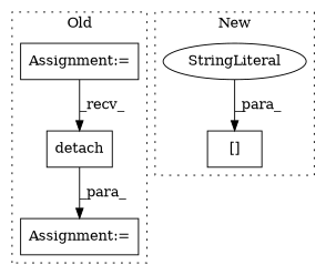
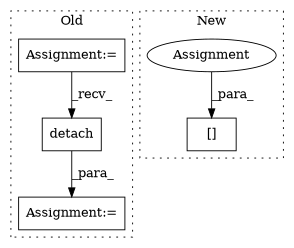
  digraph {
    node [a=7 shape=box]
    n1 [a=32 l=8 label=detach s=1458]
    n2 [l=6 label="Assignment:=" s=399]
    n3 [l=1 label="Assignment:=" s=1666]
    n4 [a=2 l="14,1" label="[]" s="2780,2810"]
-   n5 [a=45 l=16 label=StringLiteral s=2794 shape=ellipse]
+   n5 [a=45 l=16 label=Assignment s=2794 shape=ellipse]
    subgraph cluster_1 {
      label=Old
      style=dotted
      n1
      n2
      n3
    }
    subgraph cluster_2 {
      label=New
      style=dotted
      n4
      n5
    }
    n1 -> n3 [label=_para_]
    n2 -> n1 [label=_recv_]
    n5 -> n4 [label=_para_]
  }
